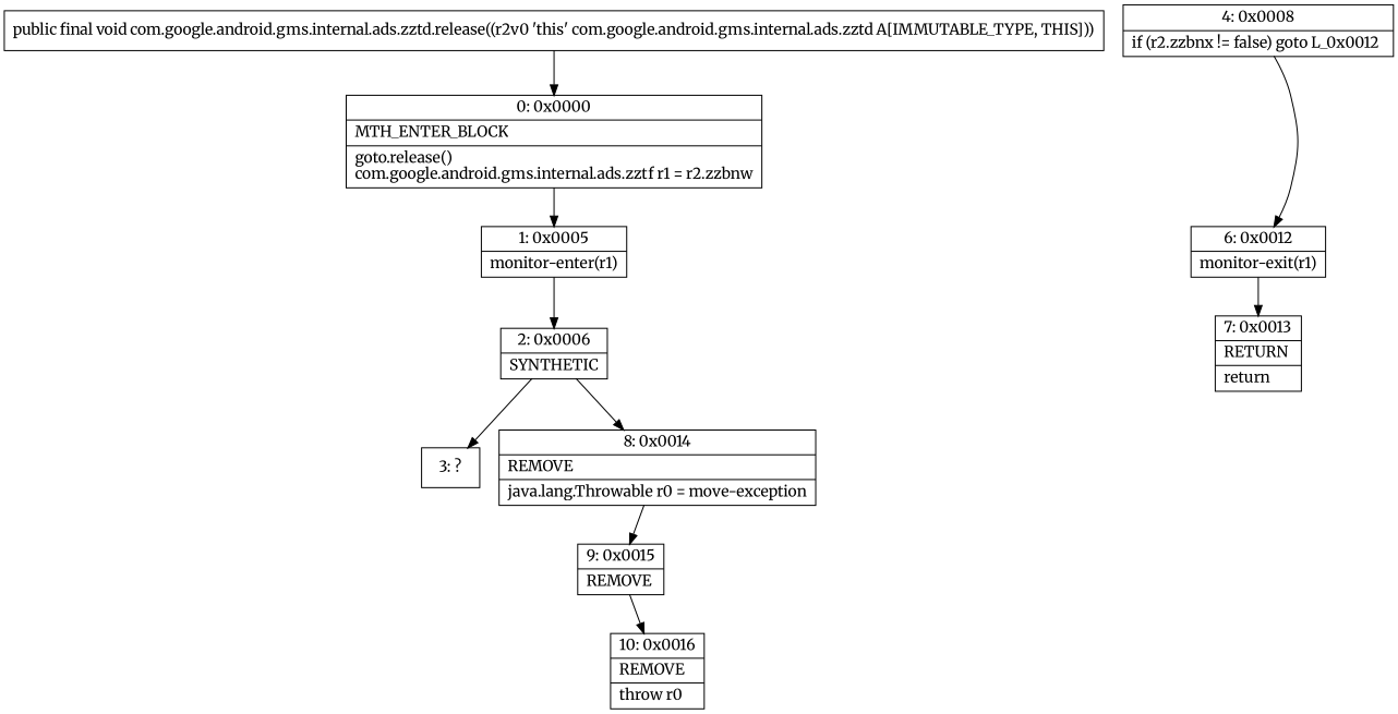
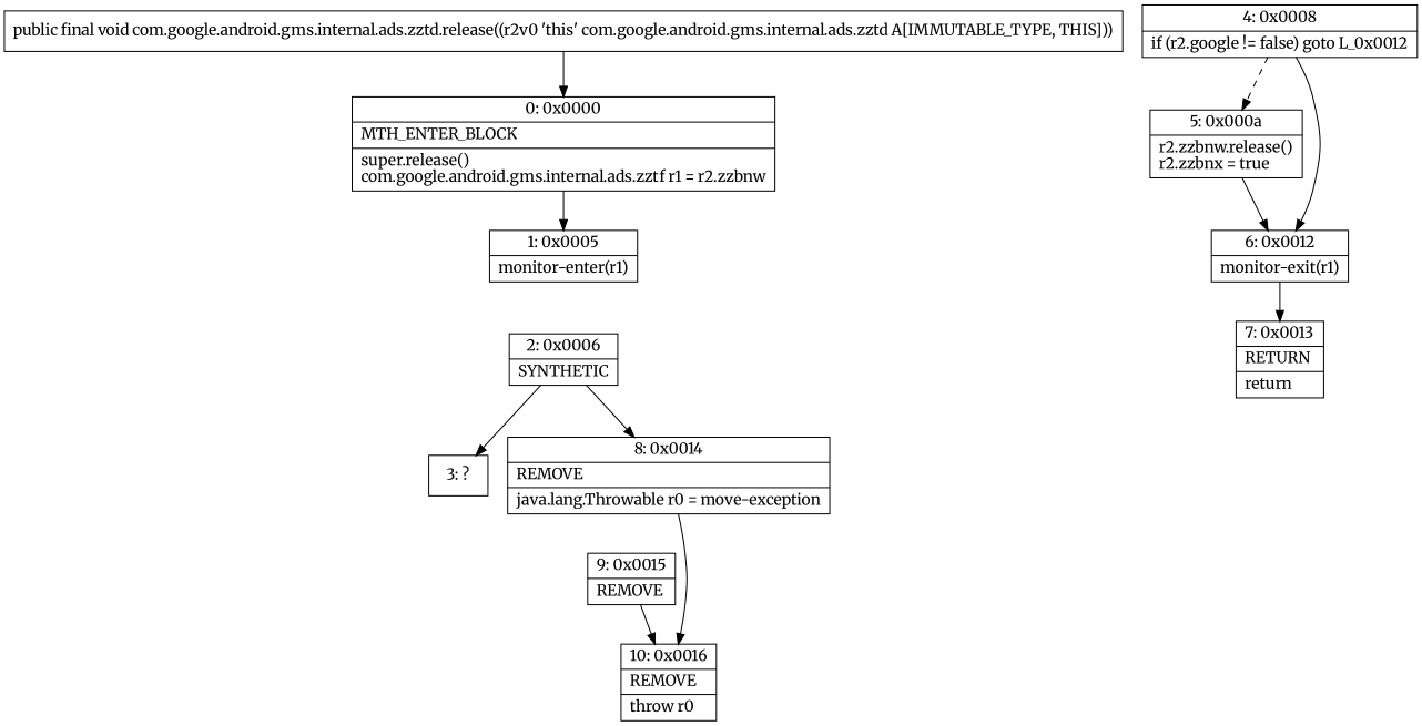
  digraph {
    fontname=Merriweather
    node [fontname=Merriweather shape=record]
    edge [fontname=Merriweather]
-   n1 [label="{0\:\ 0x0000|MTH_ENTER_BLOCK\l|goto.release()\lcom.google.android.gms.internal.ads.zztf r1 = r2.zzbnw\l}"]
+   n1 [label="{0\:\ 0x0000|MTH_ENTER_BLOCK\l|super.release()\lcom.google.android.gms.internal.ads.zztf r1 = r2.zzbnw\l}"]
    n2 [label="{1\:\ 0x0005|monitor\-enter(r1)\l}"]
    n3 [label="{2\:\ 0x0006|SYNTHETIC\l}"]
    n4 [label="{3\:\ ?}"]
    n5 [label="{8\:\ 0x0014|REMOVE\l|java.lang.Throwable r0 = move\-exception\l}"]
    n6 [label="{9\:\ 0x0015|REMOVE\l}"]
-   n7 [label="{4\:\ 0x0008|if (r2.zzbnx != false) goto L_0x0012\l}"]
+   n7 [label="{4\:\ 0x0008|if (r2.google != false) goto L_0x0012\l}"]
+   n8 [label="{5\:\ 0x000a|r2.zzbnw.release()\lr2.zzbnx = true\l}"]
    n9 [label="{6\:\ 0x0012|monitor\-exit(r1)\l}"]
    n10 [label="{7\:\ 0x0013|RETURN\l|return\l}"]
    n11 [label="{10\:\ 0x0016|REMOVE\l|throw r0\l}"]
    n12 [label="{public final void com.google.android.gms.internal.ads.zztd.release((r2v0 'this' com.google.android.gms.internal.ads.zztd A[IMMUTABLE_TYPE, THIS])) }"]
    n1 -> n2
-   n2 -> n3
    n3 -> n4
    n3 -> n5
-   n5 -> n6
+   n5 -> n11
    n6 -> n11
+   n7 -> n8 [style=dashed]
    n7 -> n9
+   n8 -> n9
    n9 -> n10
    n12 -> n1
  }
